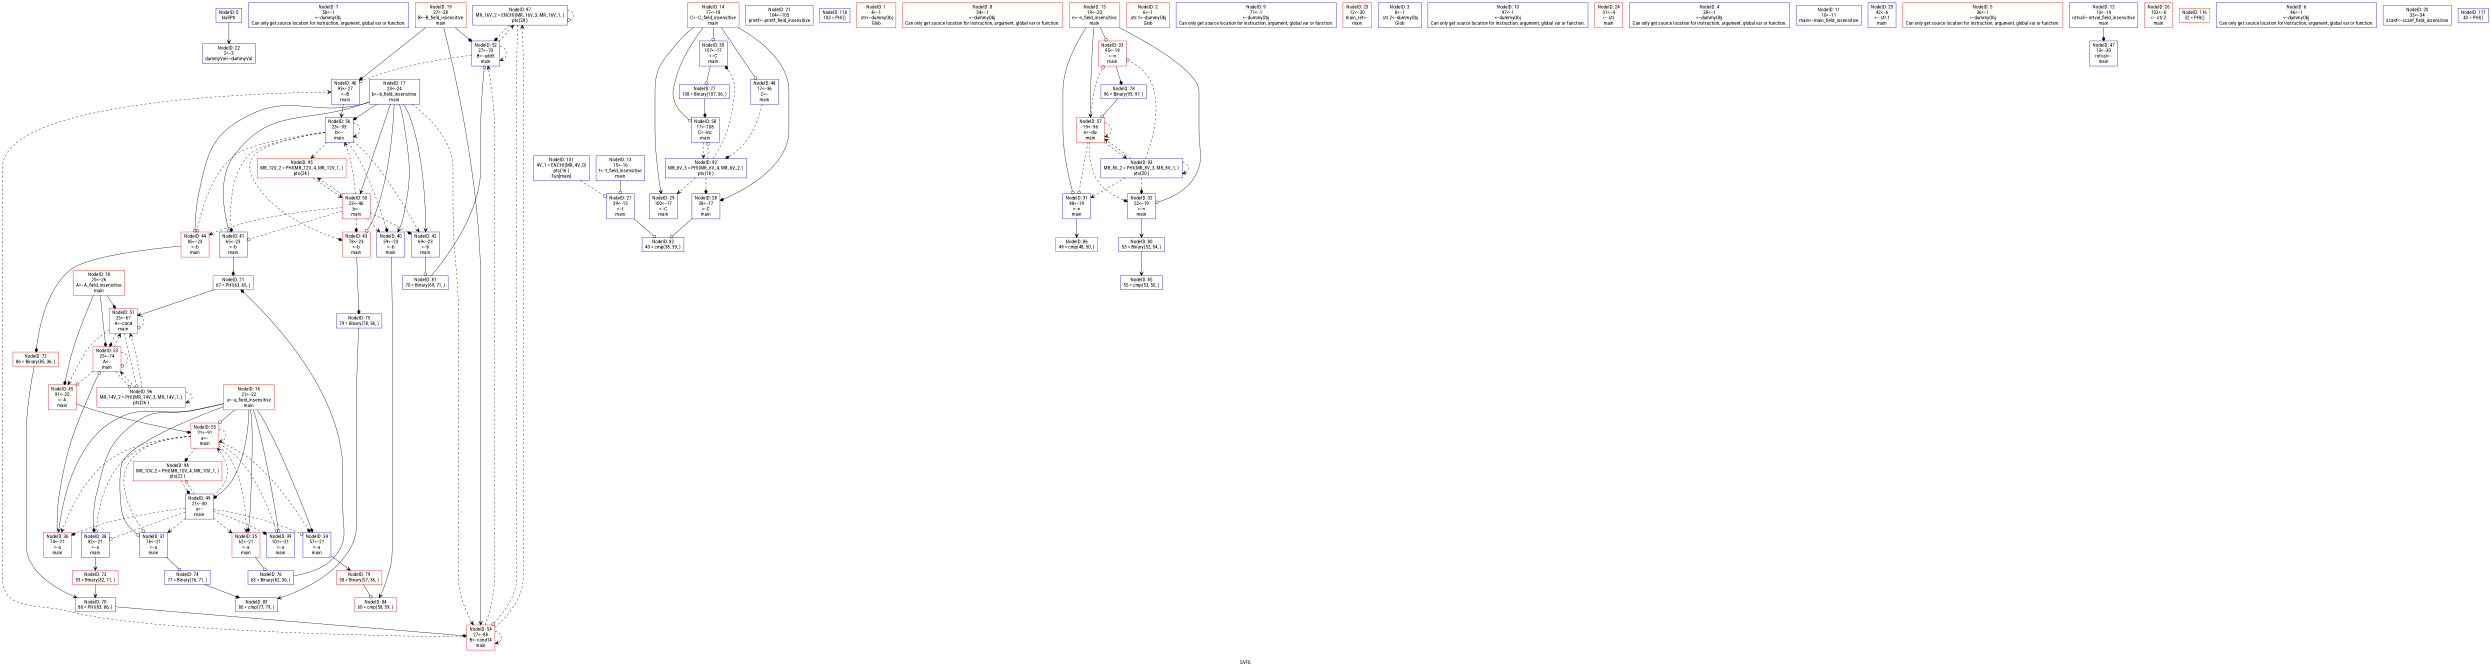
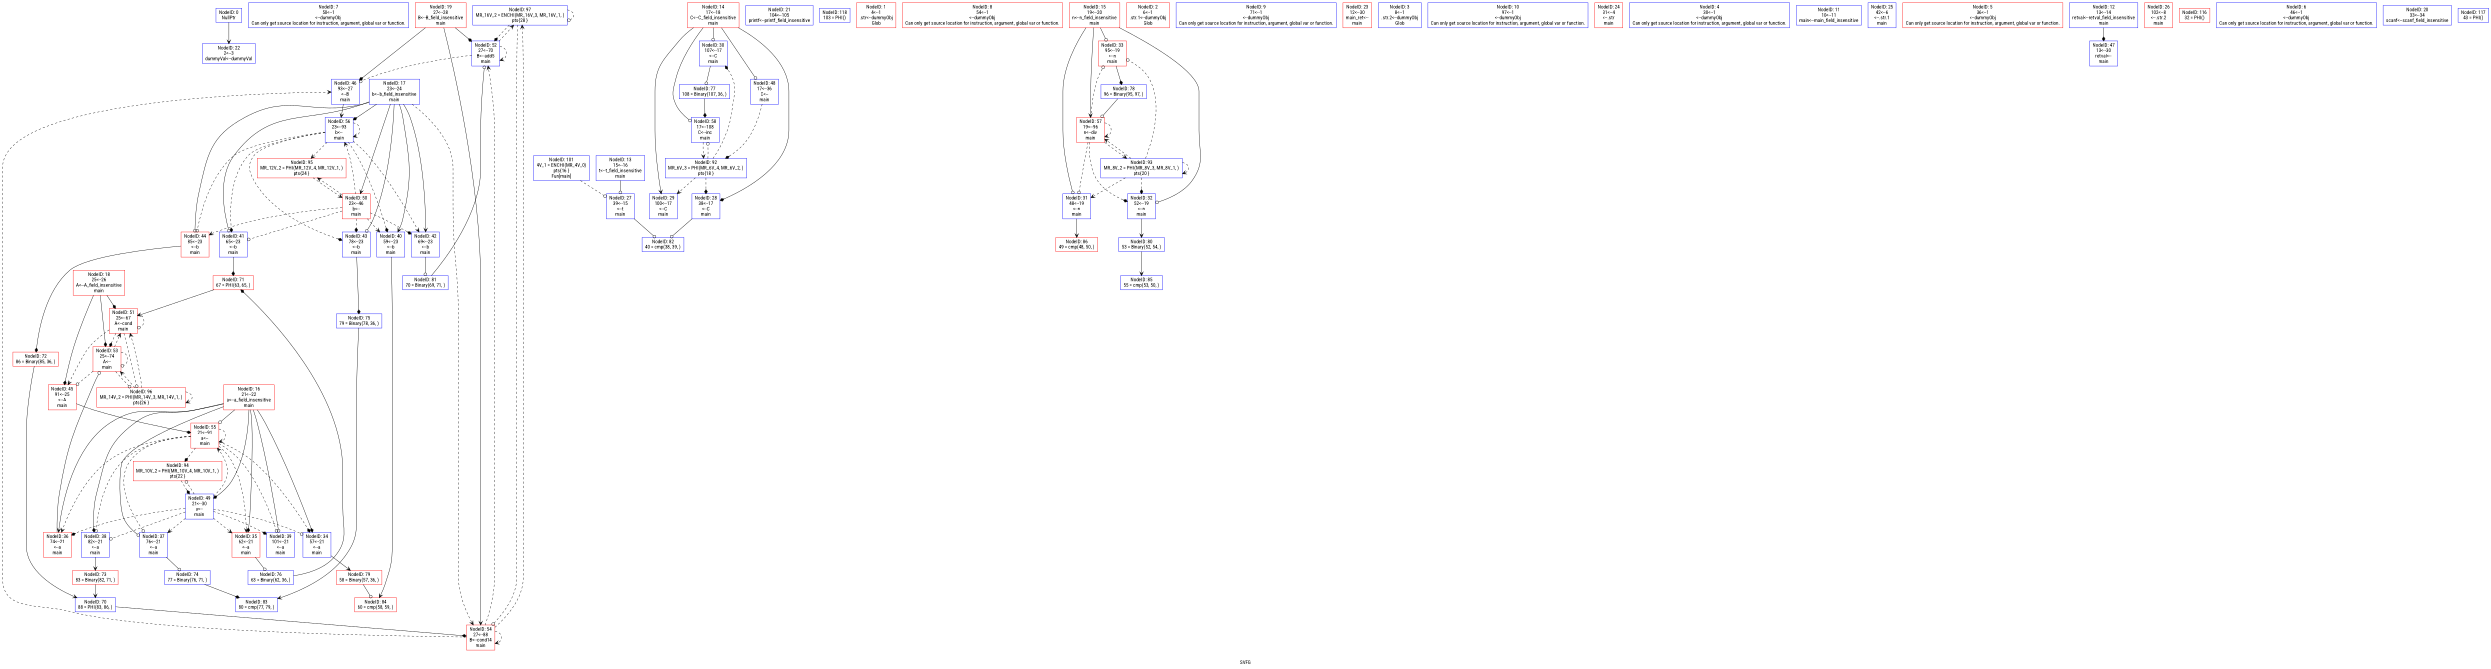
  digraph {
    fontname="Roboto Condensed"
    label=SVFG
    node [color=blue fontname="Roboto Condensed" shape=record]
    edge [arrowhead=vee fontname="Roboto Condensed" style=dashed]
    n1 [label="{NodeID: 0\nNullPtr}"]
    n2 [label="{NodeID: 22\n2\<--3\ndummyVal\<--dummyVal\n}"]
    n3 [label="{NodeID: 7\n50\<--1\n\<--dummyObj\nCan only get source location for instruction, argument, global var or function.}"]
    n4 [label="{NodeID: 97\nMR_16V_2 = ENCHI(MR_16V_3, MR_16V_1, )\npts\{28 \}\n}"]
    n5 [label="{NodeID: 52\n27\<--70\nB\<--add5\nmain\n}"]
    n6 [color=red label="{NodeID: 54\n27\<--88\nB\<--cond14\nmain\n}"]
    n7 [label="{NodeID: 46\n93\<--27\n\<--B\nmain\n}"]
    n8 [label="{NodeID: 56\n23\<--93\nb\<--\nmain\n}"]
    n9 [color=red label="{NodeID: 14\n17\<--18\nC\<--C_field_insensitive\nmain\n}"]
    n10 [label="{NodeID: 28\n38\<--17\n\<--C\nmain\n}"]
    n11 [label="{NodeID: 29\n100\<--17\n\<--C\nmain\n}"]
    n12 [label="{NodeID: 30\n107\<--17\n\<--C\nmain\n}"]
    n13 [label="{NodeID: 48\n17\<--36\nC\<--\nmain\n}"]
    n14 [label="{NodeID: 58\n17\<--108\nC\<--inc\nmain\n}"]
    n15 [label="{NodeID: 82\n40 = cmp(38, 39, )\n}"]
    n16 [label="{NodeID: 77\n108 = Binary(107, 36, )\n}"]
    n17 [label="{NodeID: 92\nMR_6V_3 = PHI(MR_6V_4, MR_6V_2, )\npts\{18 \}\n}"]
    n18 [label="{NodeID: 21\n104\<--105\nprintf\<--printf_field_insensitive\n}"]
    n19 [label="{NodeID: 118\n103 = PHI()\n}"]
    n20 [color=red label="{NodeID: 35\n62\<--21\n\<--a\nmain\n}"]
    n21 [label="{NodeID: 76\n63 = Binary(62, 36, )\n}"]
    n22 [color=red label="{NodeID: 71\n67 = PHI(63, 65, )\n}"]
    n23 [color=red label="{NodeID: 51\n25\<--67\nA\<--cond\nmain\n}"]
    n24 [label="{NodeID: 42\n69\<--23\n\<--b\nmain\n}"]
    n25 [label="{NodeID: 81\n70 = Binary(69, 71, )\n}"]
    n26 [label="{NodeID: 49\n21\<--30\na\<--\nmain\n}"]
    n27 [label="{NodeID: 34\n57\<--21\n\<--a\nmain\n}"]
    n28 [color=red label="{NodeID: 36\n74\<--21\n\<--a\nmain\n}"]
    n29 [label="{NodeID: 37\n76\<--21\n\<--a\nmain\n}"]
    n30 [label="{NodeID: 38\n82\<--21\n\<--a\nmain\n}"]
    n31 [label="{NodeID: 39\n101\<--21\n\<--a\nmain\n}"]
    n32 [color=red label="{NodeID: 55\n21\<--91\na\<--\nmain\n}"]
    n33 [color=red label="{NodeID: 94\nMR_10V_2 = PHI(MR_10V_4, MR_10V_1, )\npts\{22 \}\n}"]
    n34 [color=red label="{NodeID: 79\n58 = Binary(57, 36, )\n}"]
    n35 [color=red label="{NodeID: 53\n25\<--74\nA\<--\nmain\n}"]
    n36 [label="{NodeID: 74\n77 = Binary(76, 71, )\n}"]
    n37 [color=red label="{NodeID: 73\n83 = Binary(82, 71, )\n}"]
    n38 [color=red label="{NodeID: 84\n60 = cmp(58, 59, )\n}"]
    n39 [color=red label="{NodeID: 45\n91\<--25\n\<--A\nmain\n}"]
    n40 [color=red label="{NodeID: 96\nMR_14V_2 = PHI(MR_14V_3, MR_14V_1, )\npts\{26 \}\n}"]
    n41 [label="{NodeID: 83\n80 = cmp(77, 79, )\n}"]
    n42 [label="{NodeID: 70\n88 = PHI(83, 86, )\n}"]
    n43 [label="{NodeID: 40\n59\<--23\n\<--b\nmain\n}"]
    n44 [label="{NodeID: 41\n65\<--23\n\<--b\nmain\n}"]
-   n45 [color=red label="{NodeID: 43\n78\<--23\n\<--b\nmain\n}"]
+   n45 [label="{NodeID: 43\n78\<--23\n\<--b\nmain\n}"]
    n46 [color=red label="{NodeID: 44\n85\<--23\n\<--b\nmain\n}"]
    n47 [color=red label="{NodeID: 95\nMR_12V_2 = PHI(MR_12V_4, MR_12V_1, )\npts\{24 \}\n}"]
    n48 [label="{NodeID: 75\n79 = Binary(78, 36, )\n}"]
    n49 [color=red label="{NodeID: 72\n86 = Binary(85, 36, )\n}"]
    n50 [color=red label="{NodeID: 50\n23\<--46\nb\<--\nmain\n}"]
    n51 [color=red label="{NodeID: 1\n4\<--1\n.str\<--dummyObj\nGlob }"]
    n52 [color=red label="{NodeID: 8\n54\<--1\n\<--dummyObj\nCan only get source location for instruction, argument, global var or function.}"]
    n53 [color=red label="{NodeID: 15\n19\<--20\nn\<--n_field_insensitive\nmain\n}"]
    n54 [label="{NodeID: 31\n48\<--19\n\<--n\nmain\n}"]
    n55 [label="{NodeID: 32\n52\<--19\n\<--n\nmain\n}"]
    n56 [color=red label="{NodeID: 33\n95\<--19\n\<--n\nmain\n}"]
    n57 [color=red label="{NodeID: 57\n19\<--96\nn\<--div\nmain\n}"]
    n58 [color=red label="{NodeID: 86\n49 = cmp(48, 50, )\n}"]
    n59 [label="{NodeID: 80\n53 = Binary(52, 54, )\n}"]
    n60 [label="{NodeID: 78\n96 = Binary(95, 97, )\n}"]
    n61 [label="{NodeID: 93\nMR_8V_2 = PHI(MR_8V_3, MR_8V_1, )\npts\{20 \}\n}"]
    n62 [label="{NodeID: 85\n55 = cmp(53, 50, )\n}"]
    n63 [color=red label="{NodeID: 2\n6\<--1\n.str.1\<--dummyObj\nGlob }"]
    n64 [label="{NodeID: 9\n71\<--1\n\<--dummyObj\nCan only get source location for instruction, argument, global var or function.}"]
    n65 [color=red label="{NodeID: 16\n21\<--22\na\<--a_field_insensitive\nmain\n}"]
    n66 [color=red label="{NodeID: 23\n12\<--30\nmain_ret\<--\nmain\n}"]
    n67 [label="{NodeID: 3\n8\<--1\n.str.2\<--dummyObj\nGlob }"]
    n68 [label="{NodeID: 10\n97\<--1\n\<--dummyObj\nCan only get source location for instruction, argument, global var or function.}"]
    n69 [label="{NodeID: 17\n23\<--24\nb\<--b_field_insensitive\nmain\n}"]
    n70 [color=red label="{NodeID: 24\n31\<--4\n\<--.str\nmain\n}"]
    n71 [label="{NodeID: 4\n30\<--1\n\<--dummyObj\nCan only get source location for instruction, argument, global var or function.}"]
    n72 [label="{NodeID: 11\n10\<--11\nmain\<--main_field_insensitive\n}"]
    n73 [label="{NodeID: 101\n4V_1 = ENCHI(MR_4V_0)\npts\{16 \}\nFun[main]}" style=double]
    n74 [label="{NodeID: 27\n39\<--15\n\<--t\nmain\n}"]
    n75 [color=red label="{NodeID: 18\n25\<--26\nA\<--A_field_insensitive\nmain\n}"]
    n76 [label="{NodeID: 25\n42\<--6\n\<--.str.1\nmain\n}"]
    n77 [color=red label="{NodeID: 5\n36\<--1\n\<--dummyObj\nCan only get source location for instruction, argument, global var or function.}"]
    n78 [label="{NodeID: 12\n13\<--14\nretval\<--retval_field_insensitive\nmain\n}"]
    n79 [label="{NodeID: 47\n13\<--30\nretval\<--\nmain\n}"]
    n80 [color=red label="{NodeID: 19\n27\<--28\nB\<--B_field_insensitive\nmain\n}"]
    n81 [color=red label="{NodeID: 26\n102\<--8\n\<--.str.2\nmain\n}"]
    n82 [color=red label="{NodeID: 116\n32 = PHI()\n}"]
    n83 [label="{NodeID: 6\n46\<--1\n\<--dummyObj\nCan only get source location for instruction, argument, global var or function.}"]
    n84 [label="{NodeID: 13\n15\<--16\nt\<--t_field_insensitive\nmain\n}"]
    n85 [label="{NodeID: 20\n33\<--34\nscanf\<--scanf_field_insensitive\n}"]
    n86 [label="{NodeID: 117\n43 = PHI()\n}"]
    n1 -> n2 [style=solid]
    n4 -> n4 [arrowhead=odot]
    n4 -> n5 [arrowhead=diamond]
    n4 -> n6 [arrowhead=odot]
    n5 -> n4
    n5 -> n5
    n5 -> n7 [arrowhead=odot]
    n6 -> n4
    n6 -> n5
    n6 -> n6
    n6 -> n7
    n7 -> n8 [style=solid]
    n8 -> n8
    n8 -> n24
    n8 -> n43 [arrowhead=diamond]
    n8 -> n44 [arrowhead=diamond]
    n8 -> n45 [arrowhead=diamond]
    n8 -> n46 [arrowhead=odot]
    n8 -> n47
    n9 -> n10 [arrowhead=diamond style=solid]
    n9 -> n11 [style=solid]
    n9 -> n12 [arrowhead=odot style=solid]
    n9 -> n13 [arrowhead=odot style=solid]
    n9 -> n14 [arrowhead=odot style=solid]
    n10 -> n15 [arrowhead=odot style=solid]
    n12 -> n16 [arrowhead=odot style=solid]
    n13 -> n17 [arrowhead=diamond]
    n14 -> n17
    n16 -> n14 [arrowhead=diamond style=solid]
    n17 -> n10 [arrowhead=diamond]
    n17 -> n11
    n17 -> n12 [arrowhead=diamond]
    n17 -> n14 [arrowhead=odot]
    n20 -> n21 [arrowhead=odot style=solid]
    n21 -> n22 [arrowhead=diamond style=solid]
    n22 -> n23 [style=solid]
    n23 -> n23 [arrowhead=odot]
    n23 -> n35 [arrowhead=diamond]
    n23 -> n39
    n23 -> n40 [arrowhead=odot]
    n24 -> n25 [arrowhead=odot style=solid]
    n25 -> n5 [arrowhead=odot style=solid]
    n26 -> n20
    n26 -> n27 [arrowhead=odot]
    n26 -> n28 [arrowhead=diamond]
    n26 -> n29
    n26 -> n30 [arrowhead=odot]
    n26 -> n31 [arrowhead=diamond]
    n26 -> n32
    n26 -> n33 [arrowhead=odot]
    n27 -> n34 [style=solid]
    n28 -> n35 [arrowhead=odot style=solid]
    n29 -> n36 [arrowhead=odot style=solid]
    n30 -> n37 [style=solid]
    n32 -> n20
    n32 -> n27 [arrowhead=diamond]
    n32 -> n28
    n32 -> n29 [arrowhead=odot]
    n32 -> n30 [arrowhead=odot]
    n32 -> n31 [arrowhead=odot]
    n32 -> n32
    n32 -> n33 [arrowhead=diamond]
    n33 -> n26 [arrowhead=diamond]
    n34 -> n38 [arrowhead=odot style=solid]
    n35 -> n23
    n35 -> n35 [arrowhead=odot]
    n35 -> n39 [arrowhead=odot]
    n35 -> n40 [arrowhead=odot]
    n36 -> n41 [arrowhead=diamond style=solid]
    n37 -> n42 [style=solid]
    n39 -> n32 [arrowhead=diamond style=solid]
    n40 -> n23
    n40 -> n35
    n40 -> n40
    n42 -> n6 [arrowhead=diamond style=solid]
    n43 -> n38 [style=solid]
    n44 -> n22 [arrowhead=diamond style=solid]
    n45 -> n48 [arrowhead=diamond style=solid]
    n46 -> n49 [arrowhead=diamond style=solid]
    n47 -> n50
    n48 -> n41 [style=solid]
    n49 -> n42 [style=solid]
    n50 -> n8
    n50 -> n24 [arrowhead=diamond]
    n50 -> n43
    n50 -> n44 [arrowhead=odot]
    n50 -> n45 [arrowhead=diamond]
    n50 -> n46
    n50 -> n47
    n53 -> n54 [arrowhead=odot style=solid]
    n53 -> n55 [arrowhead=odot style=solid]
    n53 -> n56 [arrowhead=odot style=solid]
    n53 -> n57 [style=solid]
    n54 -> n58 [style=solid]
    n55 -> n59 [style=solid]
    n56 -> n60 [arrowhead=diamond style=solid]
    n57 -> n54 [arrowhead=odot]
    n57 -> n55 [arrowhead=diamond]
    n57 -> n56 [arrowhead=odot]
    n57 -> n57
    n57 -> n61
    n59 -> n62 [style=solid]
    n60 -> n57 [arrowhead=odot style=solid]
    n61 -> n54
    n61 -> n55 [arrowhead=diamond]
    n61 -> n56 [arrowhead=odot]
    n61 -> n57
    n61 -> n61
    n65 -> n20 [arrowhead=diamond style=solid]
    n65 -> n26 [arrowhead=diamond style=solid]
    n65 -> n27 [arrowhead=diamond style=solid]
    n65 -> n28 [style=solid]
    n65 -> n29 [arrowhead=odot style=solid]
    n65 -> n30 [arrowhead=diamond style=solid]
    n65 -> n31 [arrowhead=odot style=solid]
    n65 -> n32 [arrowhead=odot style=solid]
    n69 -> n6
    n69 -> n8 [arrowhead=diamond style=solid]
    n69 -> n24 [style=solid]
    n69 -> n43 [style=solid]
    n69 -> n44 [arrowhead=odot style=solid]
    n69 -> n45 [arrowhead=odot style=solid]
    n69 -> n46 [arrowhead=odot style=solid]
    n69 -> n50 [style=solid]
    n73 -> n74 [arrowhead=odot]
    n74 -> n15 [arrowhead=odot style=solid]
    n75 -> n23 [arrowhead=diamond style=solid]
    n75 -> n35 [arrowhead=diamond style=solid]
    n75 -> n39 [arrowhead=diamond style=solid]
    n78 -> n79 [arrowhead=diamond style=solid]
    n80 -> n5 [arrowhead=diamond style=solid]
    n80 -> n6 [style=solid]
    n80 -> n7 [arrowhead=diamond style=solid]
    n84 -> n74 [arrowhead=odot style=solid]
  }
